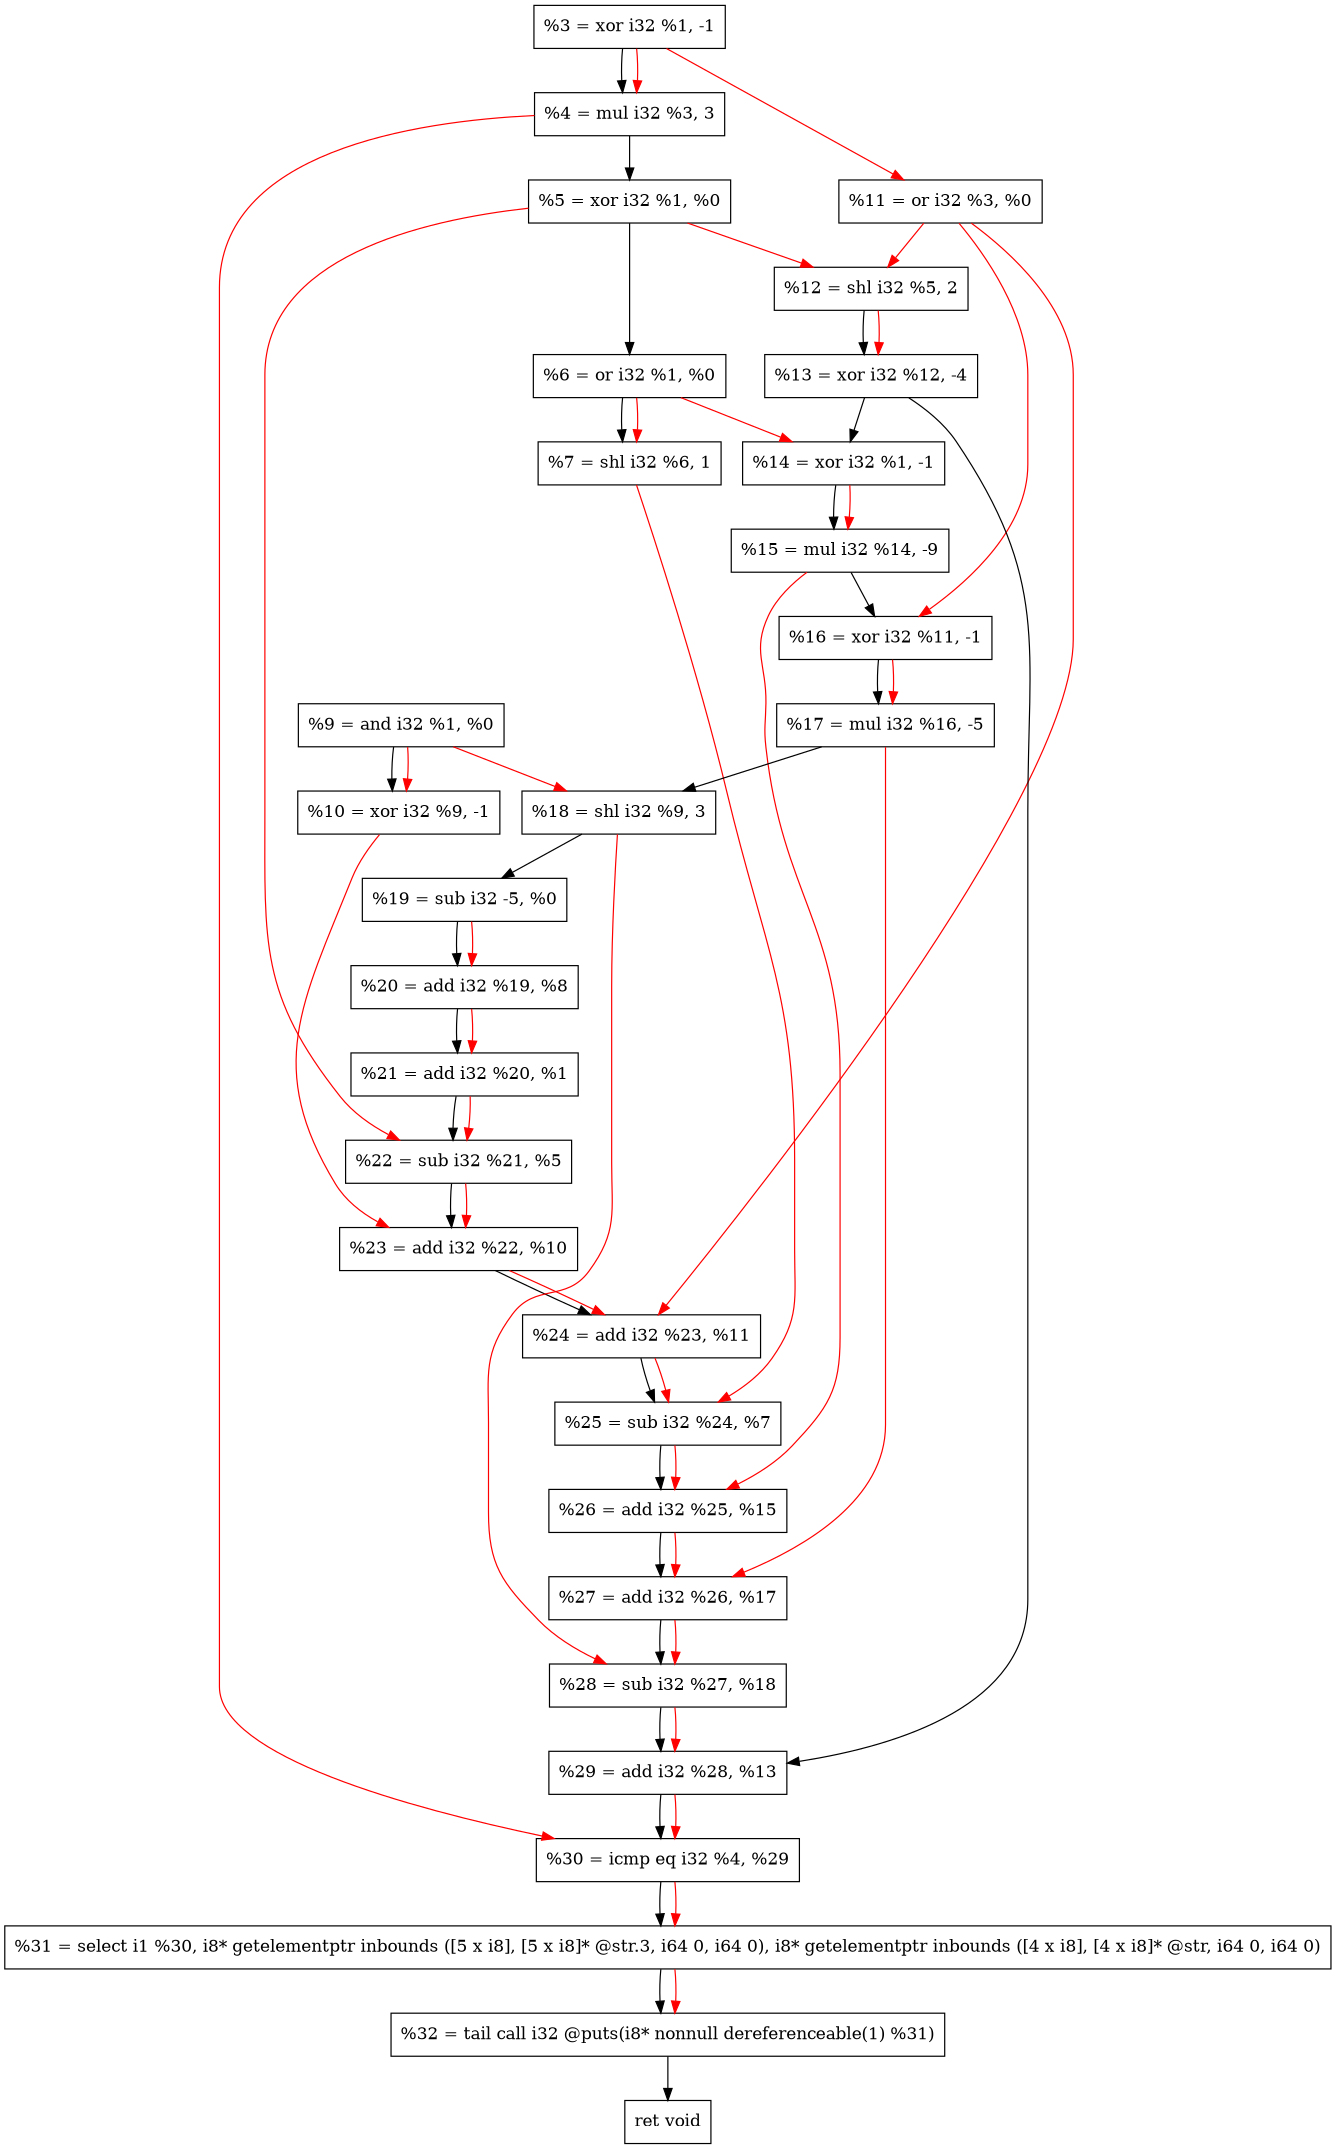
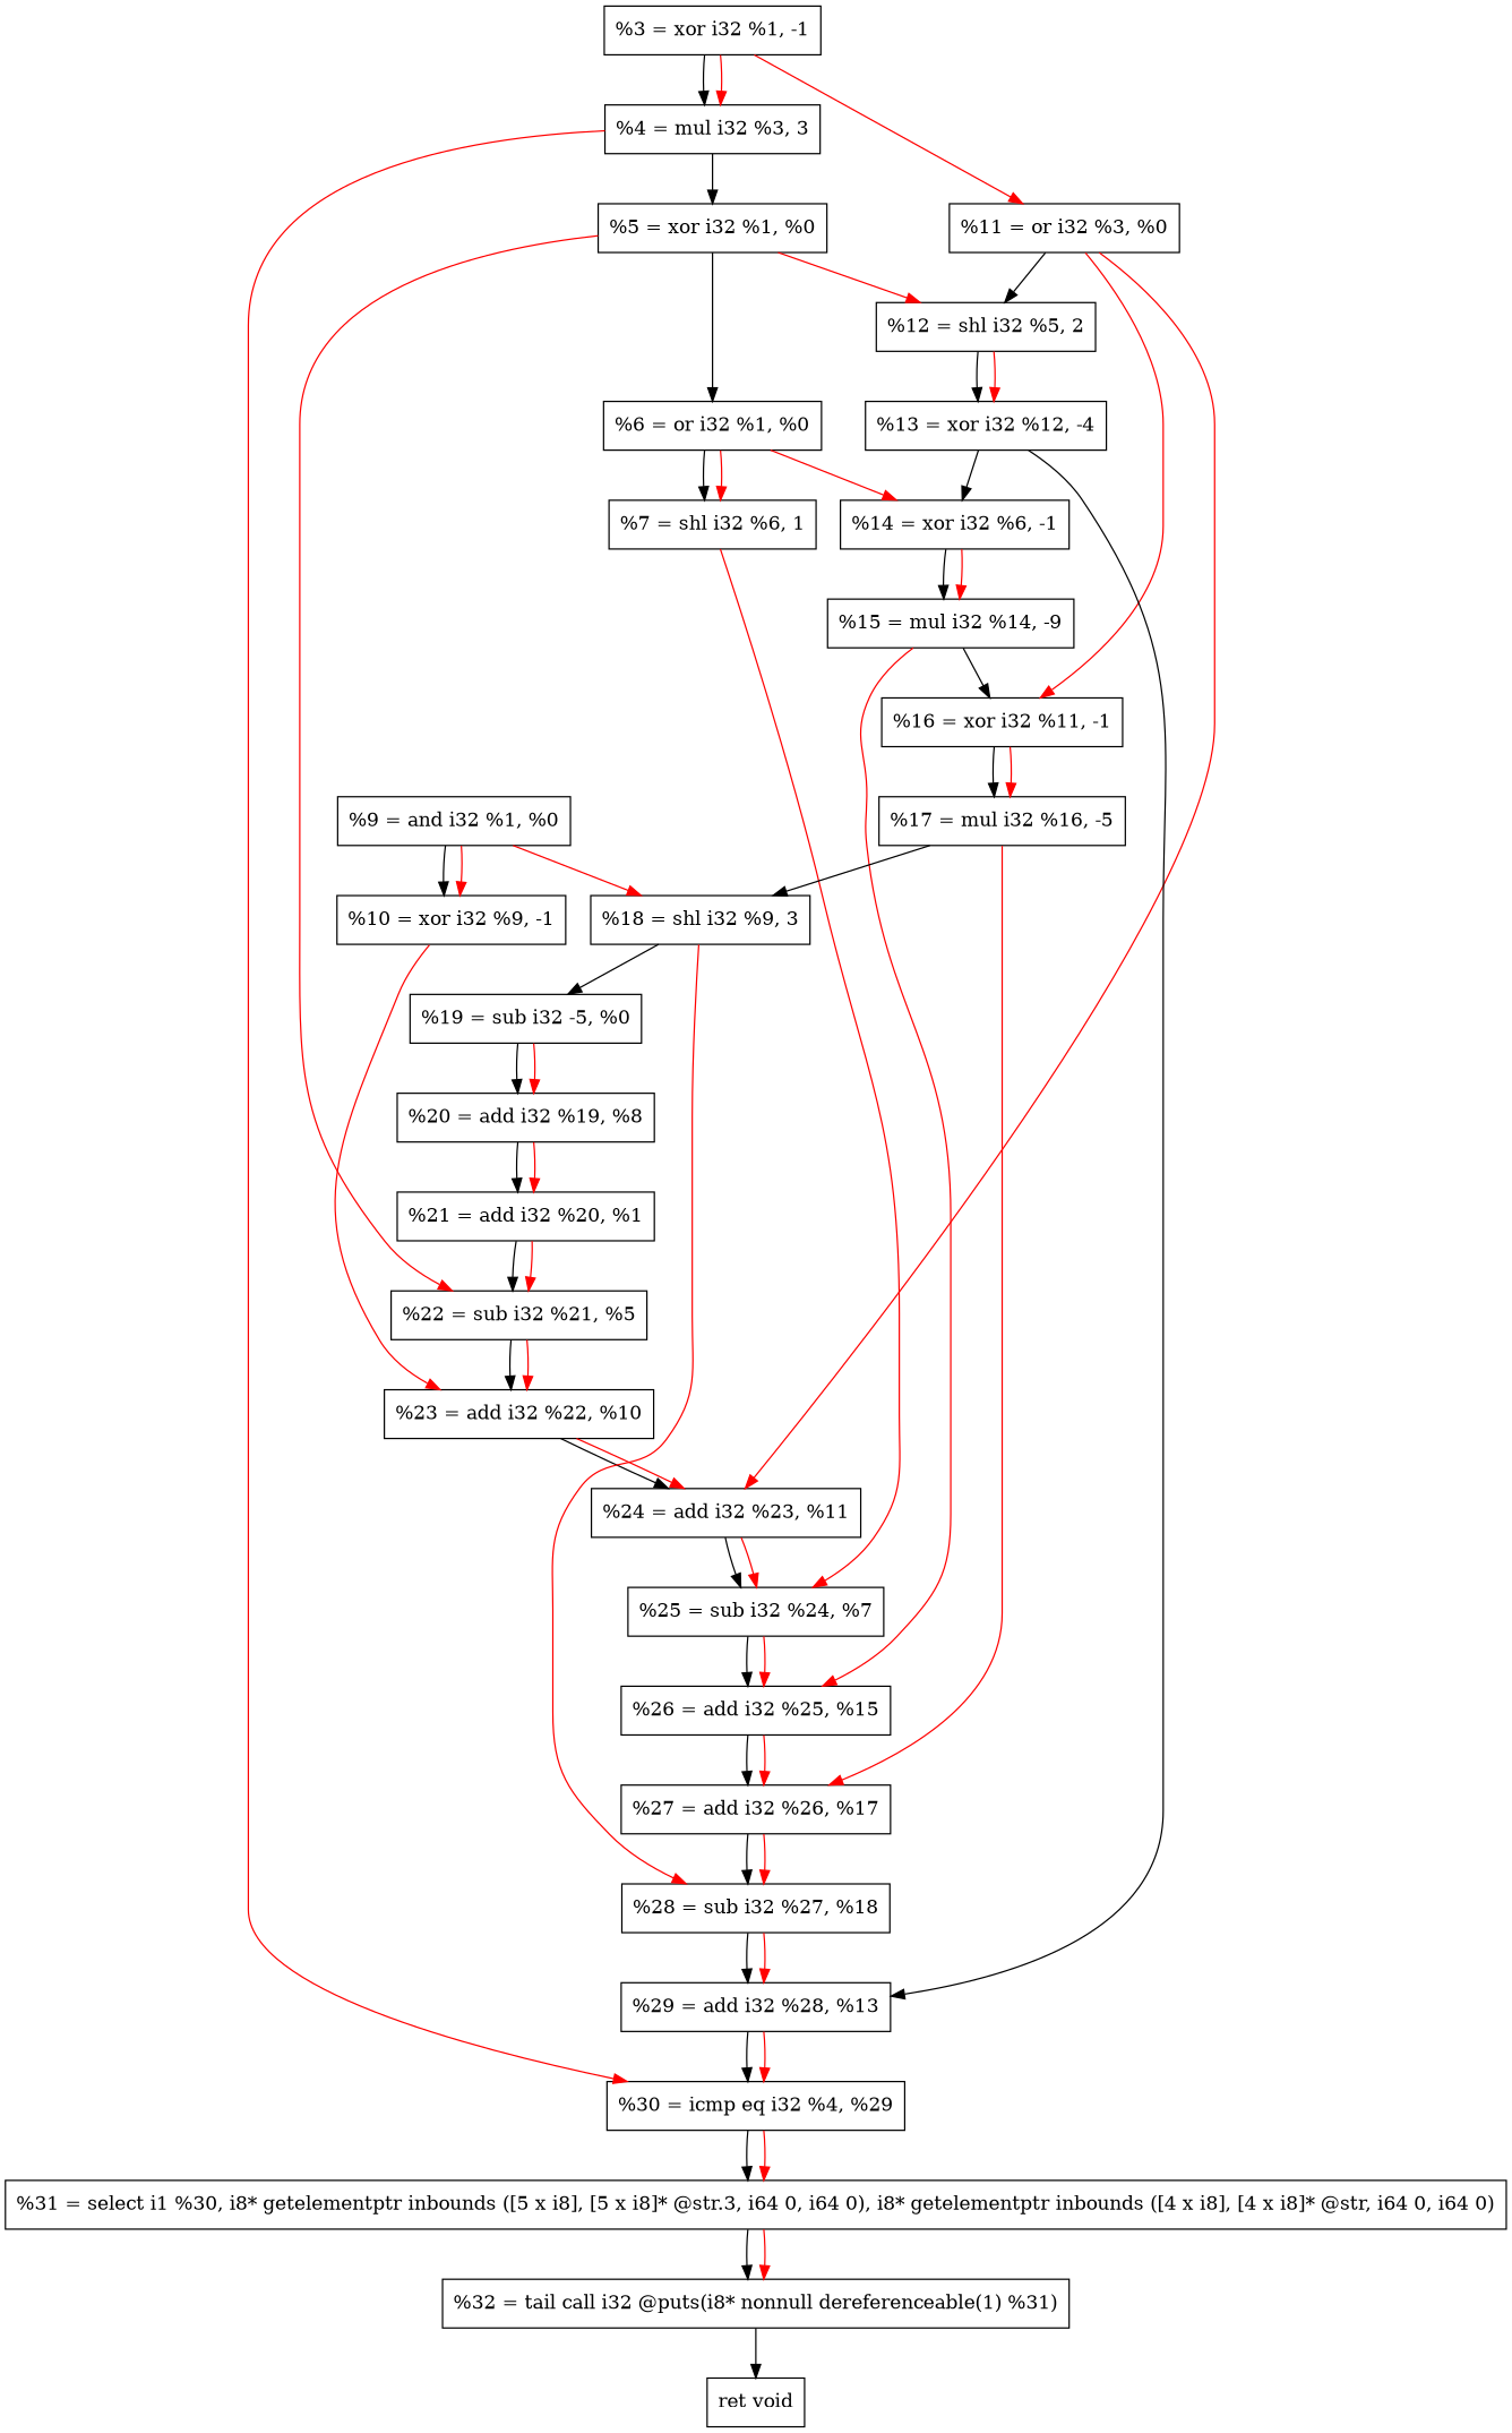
  digraph {
    node [shape=record]
    edge [color=red]
    n1 [label="  %3 = xor i32 %1, -1"]
    n2 [label="  %4 = mul i32 %3, 3"]
    n3 [label="  %11 = or i32 %3, %0"]
    n4 [label="  %5 = xor i32 %1, %0"]
    n5 [label="  %30 = icmp eq i32 %4, %29"]
    n6 [label="  %12 = shl i32 %5, 2"]
    n7 [label="  %16 = xor i32 %11, -1"]
    n8 [label="  %24 = add i32 %23, %11"]
    n9 [label="  %6 = or i32 %1, %0"]
    n10 [label="  %22 = sub i32 %21, %5"]
    n11 [label="  %31 = select i1 %30, i8* getelementptr inbounds ([5 x i8], [5 x i8]* @str.3, i64 0, i64 0), i8* getelementptr inbounds ([4 x i8], [4 x i8]* @str, i64 0, i64 0)"]
    n12 [label="  %7 = shl i32 %6, 1"]
-   n13 [label="%14 = xor i32 %1, -1"]
+   n13 [label="  %14 = xor i32 %6, -1"]
    n14 [label="  %13 = xor i32 %12, -4"]
    n15 [label="  %23 = add i32 %22, %10"]
    n16 [label="  %25 = sub i32 %24, %7"]
    n17 [label="  %15 = mul i32 %14, -9"]
    n18 [label="  %26 = add i32 %25, %15"]
    n19 [label="  %9 = and i32 %1, %0"]
    n20 [label="  %10 = xor i32 %9, -1"]
    n21 [label="  %18 = shl i32 %9, 3"]
    n22 [label="  %20 = add i32 %19, %8"]
    n23 [label="  %21 = add i32 %20, %1"]
    n24 [label="  %19 = sub i32 -5, %0"]
    n25 [label="  %28 = sub i32 %27, %18"]
    n26 [label="  %17 = mul i32 %16, -5"]
    n27 [label="  %29 = add i32 %28, %13"]
    n28 [label="  %27 = add i32 %26, %17"]
    n29 [label="  %32 = tail call i32 @puts(i8* nonnull dereferenceable(1) %31)"]
    n30 [label="  ret void"]
    n1 -> n2 [color=""]
    n1 -> n2
    n1 -> n3
    n2 -> n4 [color=""]
    n2 -> n5
-   n3 -> n6
+   n3 -> n6 [color=""]
    n3 -> n7
    n3 -> n8
    n4 -> n6
    n4 -> n9 [color=""]
    n4 -> n10
    n5 -> n11 [color=""]
    n5 -> n11
    n6 -> n14 [color=""]
    n6 -> n14
    n7 -> n26 [color=""]
    n7 -> n26
    n8 -> n16 [color=""]
    n8 -> n16
    n9 -> n12 [color=""]
    n9 -> n12
    n9 -> n13
    n10 -> n15 [color=""]
    n10 -> n15
    n11 -> n29 [color=""]
    n11 -> n29
    n12 -> n16
    n13 -> n17 [color=""]
    n13 -> n17
    n14 -> n13 [color=""]
    n14 -> n27 [color=black]
    n15 -> n8 [color=""]
    n15 -> n8
    n16 -> n18 [color=""]
    n16 -> n18
    n17 -> n7 [color=""]
    n17 -> n18
    n18 -> n28 [color=""]
    n18 -> n28
    n19 -> n20 [color=""]
    n19 -> n20
    n19 -> n21
    n20 -> n15
    n21 -> n24 [color=""]
    n21 -> n25
    n22 -> n23 [color=""]
    n22 -> n23
    n23 -> n10 [color=""]
    n23 -> n10
    n24 -> n22 [color=""]
    n24 -> n22
    n25 -> n27 [color=""]
    n25 -> n27
    n26 -> n21 [color=""]
    n26 -> n28
    n27 -> n5 [color=""]
    n27 -> n5
    n28 -> n25 [color=""]
    n28 -> n25
    n29 -> n30 [color=""]
  }
